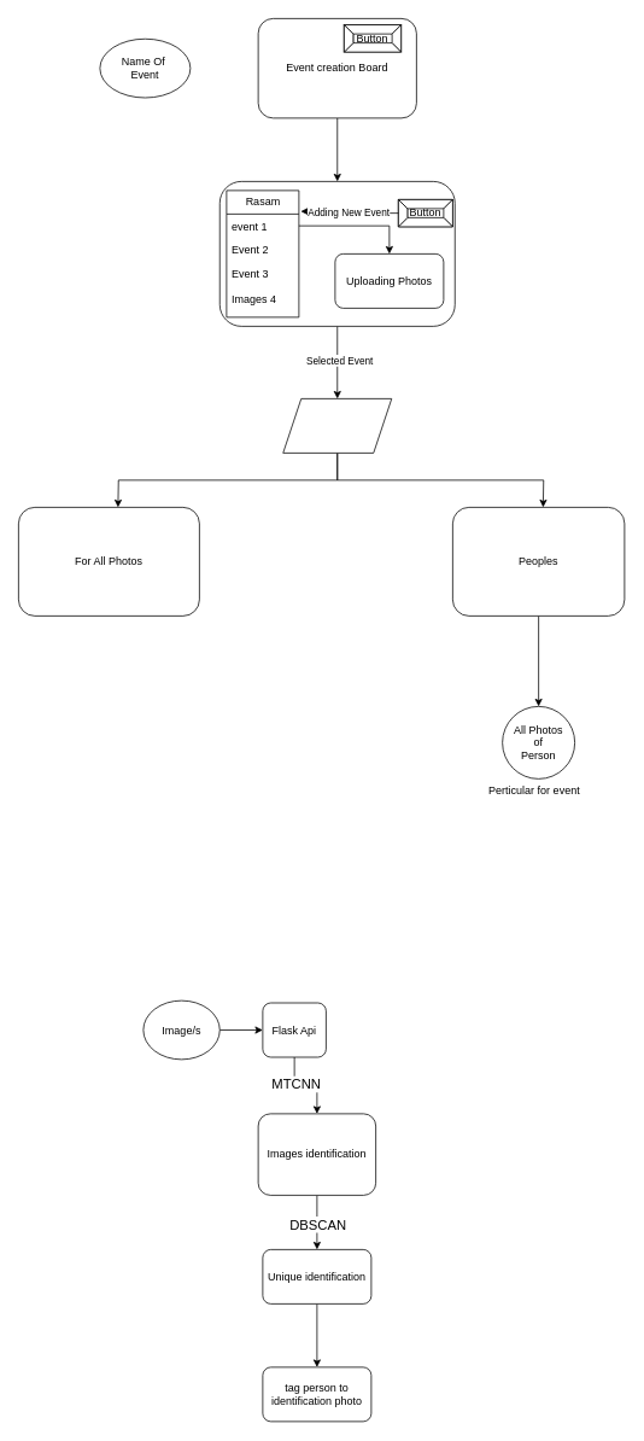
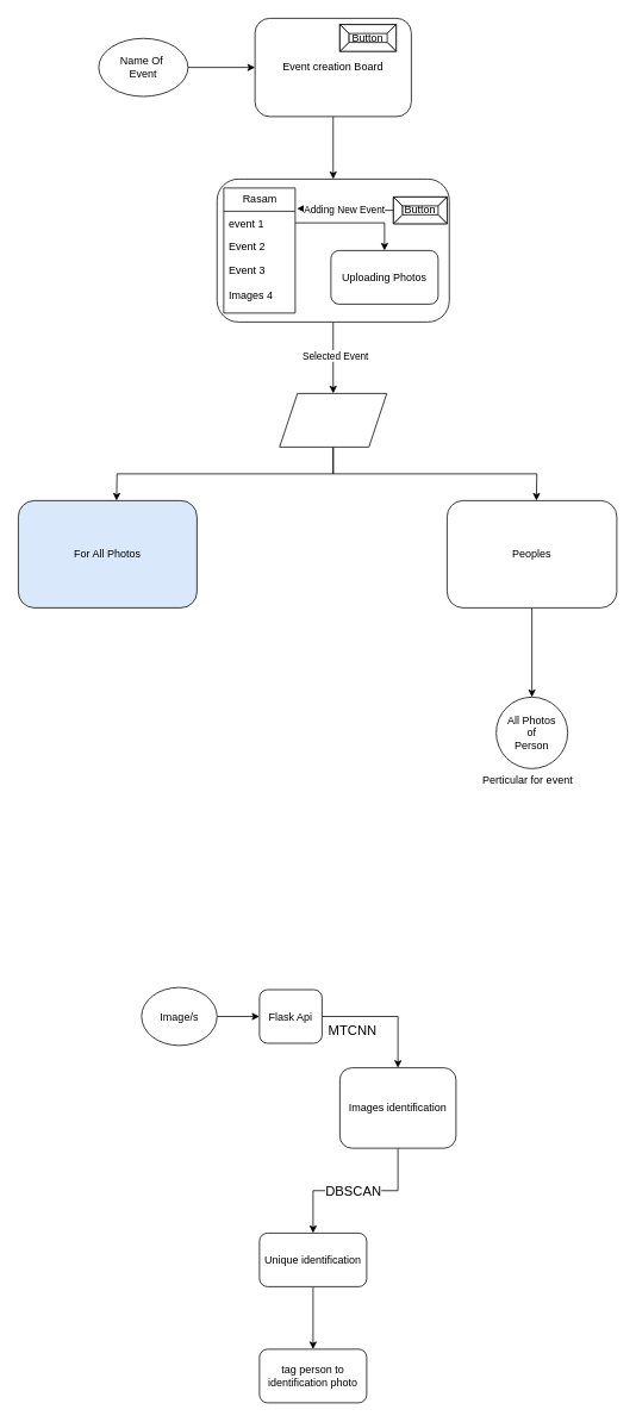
  <mxCell id="0" />
  <mxCell id="1" parent="0" />
  <mxCell id="2" style="edgeStyle=orthogonalEdgeStyle;rounded=0;orthogonalLoop=1;jettySize=auto;html=1;exitX=0.5;exitY=1;exitDx=0;exitDy=0;entryX=0.5;entryY=0;entryDx=0;entryDy=0;" parent="1" source="3" target="8" edge="1"><mxGeometry relative="1" as="geometry" /></mxCell>
  <mxCell id="3" value="Event creation Board" style="rounded=1;whiteSpace=wrap;html=1;" parent="1" vertex="1"><mxGeometry x="285" y="20" width="175" height="110" as="geometry" /></mxCell>
+ <mxCell id="4" style="edgeStyle=orthogonalEdgeStyle;rounded=0;orthogonalLoop=1;jettySize=auto;html=1;exitX=1;exitY=0.5;exitDx=0;exitDy=0;entryX=0;entryY=0.5;entryDx=0;entryDy=0;" parent="1" source="5" target="3" edge="1"><mxGeometry relative="1" as="geometry" /></mxCell>
  <mxCell id="5" value="Name Of&amp;nbsp;&lt;div&gt;Event&lt;/div&gt;" style="ellipse;whiteSpace=wrap;html=1;" parent="1" vertex="1"><mxGeometry x="110" y="42.5" width="100" height="65" as="geometry" /></mxCell>
  <mxCell id="6" style="edgeStyle=orthogonalEdgeStyle;rounded=0;orthogonalLoop=1;jettySize=auto;html=1;exitX=0.5;exitY=1;exitDx=0;exitDy=0;" parent="1" source="8" target="21" edge="1"><mxGeometry relative="1" as="geometry" /></mxCell>
  <mxCell id="7" value="Selected Event" style="edgeLabel;html=1;align=center;verticalAlign=middle;resizable=0;points=[];" parent="6" vertex="1" connectable="0"><mxGeometry x="-0.075" y="2" relative="1" as="geometry"><mxPoint as="offset" /></mxGeometry></mxCell>
  <mxCell id="8" value="" style="rounded=1;whiteSpace=wrap;html=1;" parent="1" vertex="1"><mxGeometry x="242.5" y="200" width="260" height="160" as="geometry" /></mxCell>
  <mxCell id="9" value="Rasam" style="swimlane;fontStyle=0;childLayout=stackLayout;horizontal=1;startSize=26;fillColor=none;horizontalStack=0;resizeParent=1;resizeParentMax=0;resizeLast=0;collapsible=1;marginBottom=0;html=1;" parent="1" vertex="1"><mxGeometry x="250" y="210" width="80" height="140" as="geometry" /></mxCell>
  <mxCell id="10" value="event 1" style="text;strokeColor=none;fillColor=none;align=left;verticalAlign=top;spacingLeft=4;spacingRight=4;overflow=hidden;rotatable=0;points=[[0,0.5],[1,0.5]];portConstraint=eastwest;whiteSpace=wrap;html=1;" parent="9" vertex="1"><mxGeometry y="26" width="80" height="26" as="geometry" /></mxCell>
  <mxCell id="11" value="Event 2" style="text;strokeColor=none;fillColor=none;align=left;verticalAlign=top;spacingLeft=4;spacingRight=4;overflow=hidden;rotatable=0;points=[[0,0.5],[1,0.5]];portConstraint=eastwest;whiteSpace=wrap;html=1;" parent="9" vertex="1"><mxGeometry y="52" width="80" height="26" as="geometry" /></mxCell>
  <mxCell id="12" value="Event 3&lt;div&gt;&lt;br&gt;&lt;/div&gt;&lt;div&gt;Images 4&lt;/div&gt;" style="text;strokeColor=none;fillColor=none;align=left;verticalAlign=top;spacingLeft=4;spacingRight=4;overflow=hidden;rotatable=0;points=[[0,0.5],[1,0.5]];portConstraint=eastwest;whiteSpace=wrap;html=1;" parent="9" vertex="1"><mxGeometry y="78" width="80" height="62" as="geometry" /></mxCell>
  <mxCell id="13" value="Uploading Photos" style="rounded=1;whiteSpace=wrap;html=1;" parent="1" vertex="1"><mxGeometry x="370" y="280" width="120" height="60" as="geometry" /></mxCell>
  <mxCell id="14" style="edgeStyle=orthogonalEdgeStyle;rounded=0;orthogonalLoop=1;jettySize=auto;html=1;exitX=1;exitY=0.5;exitDx=0;exitDy=0;entryX=0.5;entryY=0;entryDx=0;entryDy=0;" parent="1" source="10" target="13" edge="1"><mxGeometry relative="1" as="geometry" /></mxCell>
  <mxCell id="15" value="Button" style="labelPosition=center;verticalLabelPosition=middle;align=center;html=1;shape=mxgraph.basic.button;dx=10;whiteSpace=wrap;" parent="1" vertex="1"><mxGeometry x="440" y="220" width="60" height="30" as="geometry" /></mxCell>
  <mxCell id="16" style="edgeStyle=orthogonalEdgeStyle;rounded=0;orthogonalLoop=1;jettySize=auto;html=1;entryX=1.025;entryY=-0.115;entryDx=0;entryDy=0;entryPerimeter=0;" parent="1" source="15" target="10" edge="1"><mxGeometry relative="1" as="geometry" /></mxCell>
  <mxCell id="17" value="Adding New Event" style="edgeLabel;html=1;align=center;verticalAlign=middle;resizable=0;points=[];" parent="16" vertex="1" connectable="0"><mxGeometry x="0.048" y="1" relative="1" as="geometry"><mxPoint as="offset" /></mxGeometry></mxCell>
  <mxCell id="18" value="Button" style="labelPosition=center;verticalLabelPosition=middle;align=center;html=1;shape=mxgraph.basic.button;dx=10;whiteSpace=wrap;" parent="1" vertex="1"><mxGeometry x="380" y="27" width="63" height="30" as="geometry" /></mxCell>
  <mxCell id="19" style="edgeStyle=orthogonalEdgeStyle;rounded=0;orthogonalLoop=1;jettySize=auto;html=1;exitX=0.5;exitY=1;exitDx=0;exitDy=0;" parent="1" source="21" edge="1"><mxGeometry relative="1" as="geometry"><mxPoint x="130" y="560" as="targetPoint" /></mxGeometry></mxCell>
  <mxCell id="20" style="edgeStyle=orthogonalEdgeStyle;rounded=0;orthogonalLoop=1;jettySize=auto;html=1;exitX=0.5;exitY=1;exitDx=0;exitDy=0;" parent="1" source="21" edge="1"><mxGeometry relative="1" as="geometry"><mxPoint x="600" y="560" as="targetPoint" /></mxGeometry></mxCell>
  <mxCell id="21" value="" style="shape=parallelogram;perimeter=parallelogramPerimeter;whiteSpace=wrap;html=1;fixedSize=1;" parent="1" vertex="1"><mxGeometry x="312.5" y="440" width="120" height="60" as="geometry" /></mxCell>
- <mxCell id="22" value="For All Photos" style="rounded=1;whiteSpace=wrap;html=1;" parent="1" vertex="1"><mxGeometry x="20" y="560" width="200" height="120" as="geometry" /></mxCell>
+ <mxCell id="22" value="For All Photos" style="rounded=1;whiteSpace=wrap;html=1;fillColor=#dae8fc;" parent="1" vertex="1"><mxGeometry x="20" y="560" width="200" height="120" as="geometry" /></mxCell>
  <mxCell id="23" value="" style="edgeStyle=orthogonalEdgeStyle;rounded=0;orthogonalLoop=1;jettySize=auto;html=1;" parent="1" source="24" target="25" edge="1"><mxGeometry relative="1" as="geometry" /></mxCell>
  <mxCell id="24" value="Peoples" style="rounded=1;whiteSpace=wrap;html=1;" parent="1" vertex="1"><mxGeometry x="500" y="560" width="190" height="120" as="geometry" /></mxCell>
  <mxCell id="25" value="All Photos&lt;div&gt;of&lt;/div&gt;&lt;div&gt;Person&lt;/div&gt;" style="ellipse;whiteSpace=wrap;html=1;rounded=1;" parent="1" vertex="1"><mxGeometry x="555" y="780" width="80" height="80" as="geometry" /></mxCell>
  <mxCell id="26" value="Perticular for event" style="text;html=1;align=center;verticalAlign=middle;resizable=0;points=[];autosize=1;strokeColor=none;fillColor=none;" parent="1" vertex="1"><mxGeometry x="530" y="858" width="120" height="30" as="geometry" /></mxCell>
  <mxCell id="27" style="edgeStyle=orthogonalEdgeStyle;rounded=0;orthogonalLoop=1;jettySize=auto;html=1;entryX=0.5;entryY=0;entryDx=0;entryDy=0;" parent="1" source="29" target="34" edge="1"><mxGeometry relative="1" as="geometry" /></mxCell>
  <mxCell id="28" value="&lt;font style=&quot;font-size: 15px;&quot;&gt;MTCNN&lt;/font&gt;" style="edgeLabel;html=1;align=center;verticalAlign=middle;resizable=0;points=[];" parent="27" vertex="1" connectable="0"><mxGeometry x="-0.6" y="-3" relative="1" as="geometry"><mxPoint x="4" y="11" as="offset" /></mxGeometry></mxCell>
  <mxCell id="29" value="Flask Api" style="rounded=1;whiteSpace=wrap;html=1;" parent="1" vertex="1"><mxGeometry x="290" y="1107.5" width="70" height="60" as="geometry" /></mxCell>
  <mxCell id="30" style="edgeStyle=orthogonalEdgeStyle;rounded=0;orthogonalLoop=1;jettySize=auto;html=1;" parent="1" source="31" target="29" edge="1"><mxGeometry relative="1" as="geometry" /></mxCell>
  <mxCell id="31" value="Image/s" style="ellipse;whiteSpace=wrap;html=1;" parent="1" vertex="1"><mxGeometry x="158" y="1105" width="84.5" height="65" as="geometry" /></mxCell>
  <mxCell id="32" style="edgeStyle=orthogonalEdgeStyle;rounded=0;orthogonalLoop=1;jettySize=auto;html=1;entryX=0.5;entryY=0;entryDx=0;entryDy=0;" parent="1" source="34" target="36" edge="1"><mxGeometry relative="1" as="geometry" /></mxCell>
  <mxCell id="33" value="&lt;font style=&quot;font-size: 15px;&quot;&gt;DBSCAN&lt;/font&gt;" style="edgeLabel;html=1;align=center;verticalAlign=middle;resizable=0;points=[];" parent="32" vertex="1" connectable="0"><mxGeometry x="0.033" relative="1" as="geometry"><mxPoint as="offset" /></mxGeometry></mxCell>
- <mxCell id="34" value="Images identification" style="rounded=1;whiteSpace=wrap;html=1;" parent="1" vertex="1"><mxGeometry x="285" y="1230" width="130" height="90" as="geometry" /></mxCell>
+ <mxCell id="34" value="Images identification" style="rounded=1;whiteSpace=wrap;html=1;" parent="1" vertex="1"><mxGeometry x="380" y="1195" width="130" height="90" as="geometry" /></mxCell>
  <mxCell id="35" style="edgeStyle=orthogonalEdgeStyle;rounded=0;orthogonalLoop=1;jettySize=auto;html=1;exitX=0.5;exitY=1;exitDx=0;exitDy=0;" parent="1" source="36" target="37" edge="1"><mxGeometry relative="1" as="geometry" /></mxCell>
  <mxCell id="36" value="Unique identification" style="rounded=1;whiteSpace=wrap;html=1;" parent="1" vertex="1"><mxGeometry x="290" y="1380" width="120" height="60" as="geometry" /></mxCell>
  <mxCell id="37" value="tag person to identification photo" style="rounded=1;whiteSpace=wrap;html=1;" parent="1" vertex="1"><mxGeometry x="290" y="1510" width="120" height="60" as="geometry" /></mxCell>
